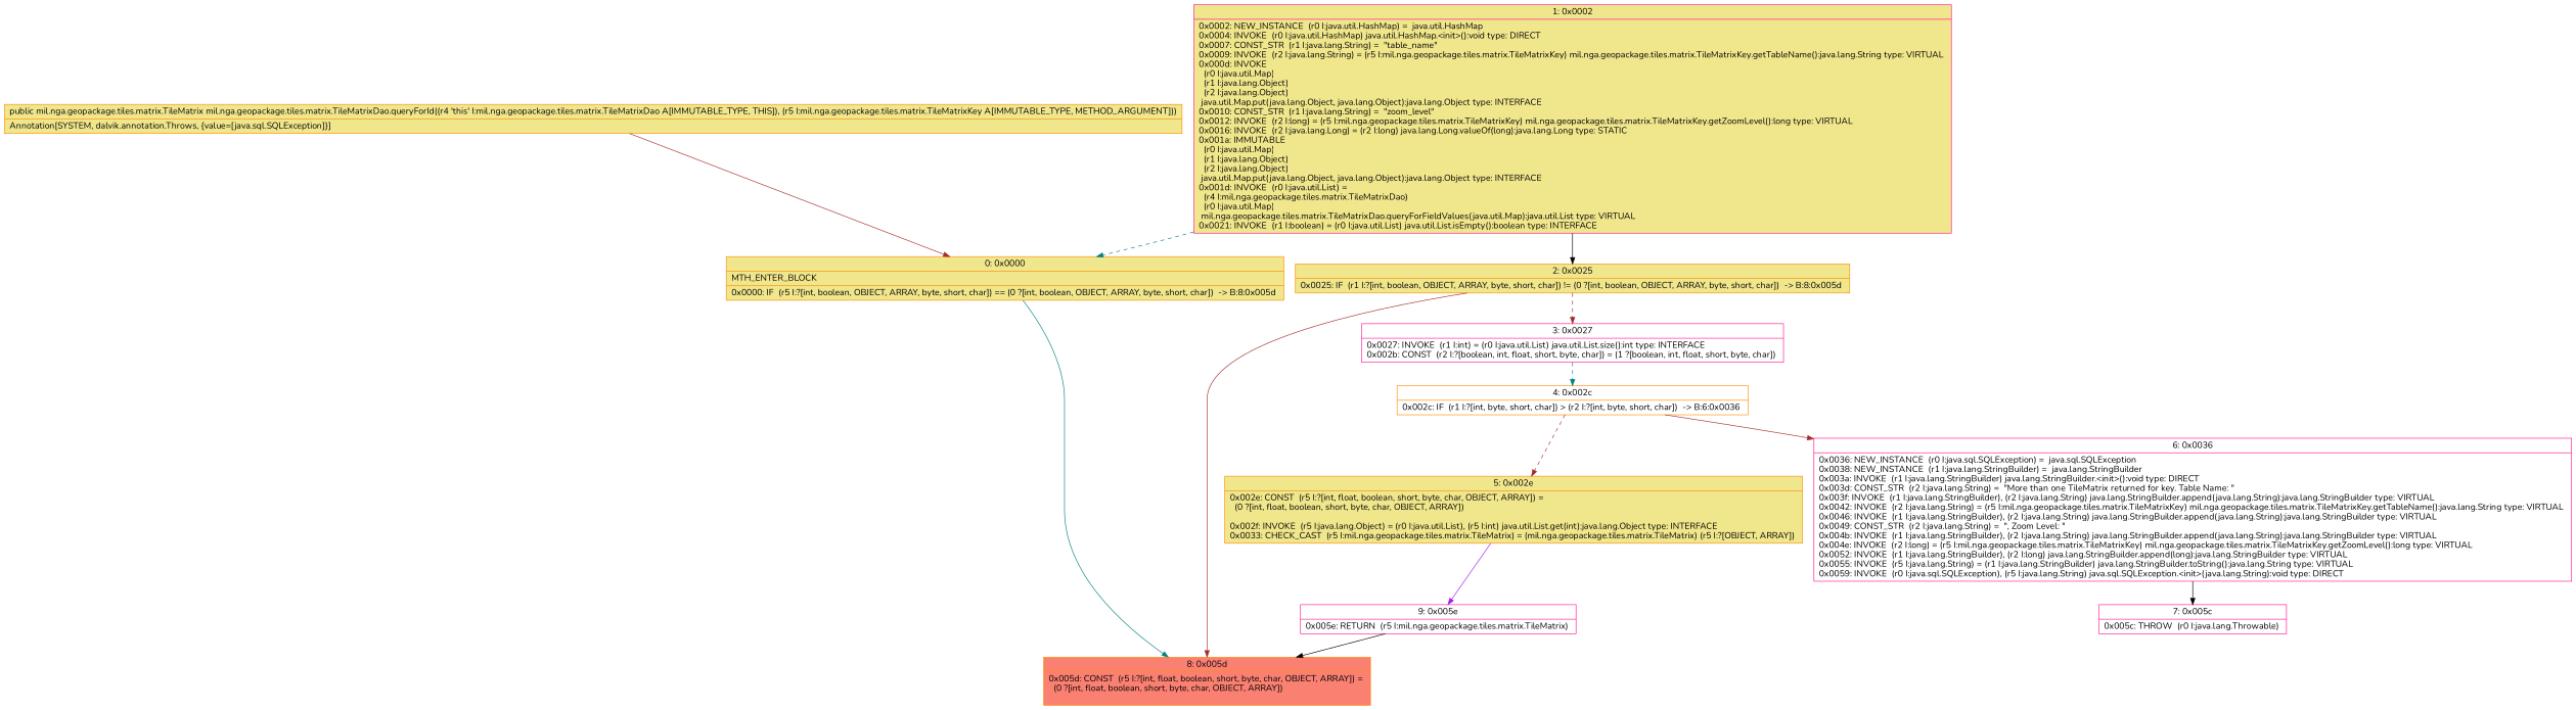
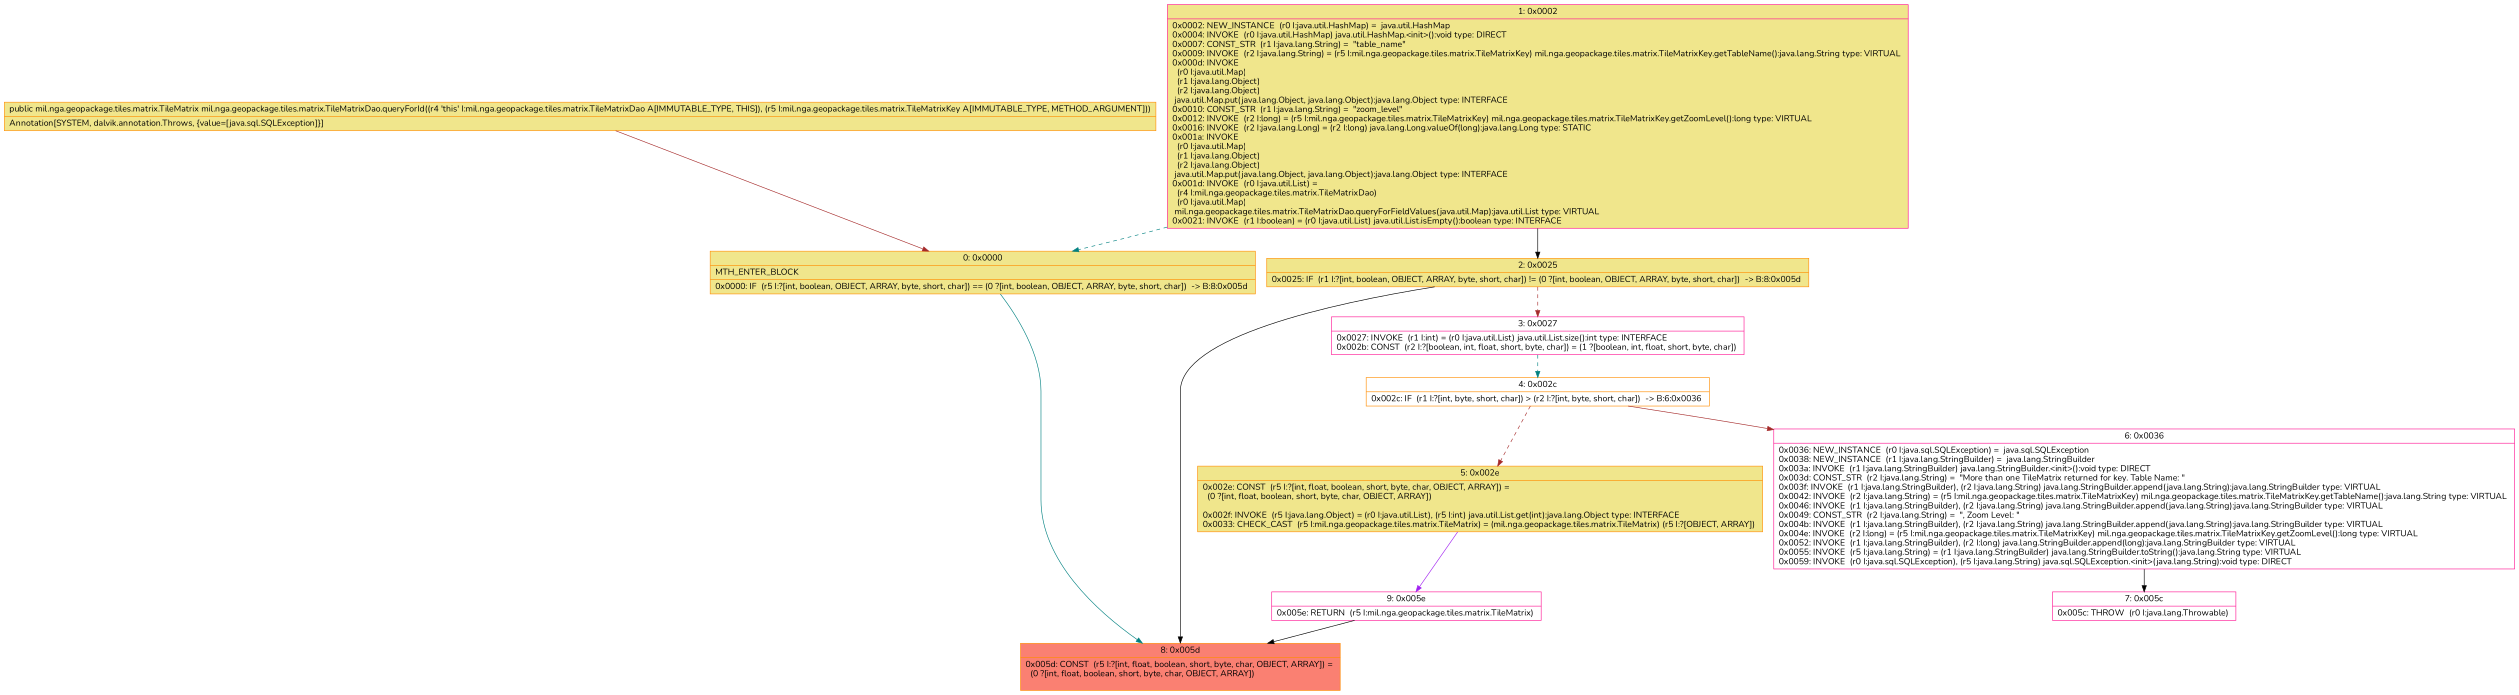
  digraph {
    fontname=Nunito
    node [color=darkorange fillcolor=khaki fontname=Nunito shape=record style=filled]
    edge [color=brown fontname=Nunito]
    n1 [label="{0\:\ 0x0000|MTH_ENTER_BLOCK\l|0x0000: IF  (r5 I:?[int, boolean, OBJECT, ARRAY, byte, short, char]) == (0 ?[int, boolean, OBJECT, ARRAY, byte, short, char])  \-\> B:8:0x005d \l}"]
    n2 [fillcolor=salmon label="{8\:\ 0x005d|0x005d: CONST  (r5 I:?[int, float, boolean, short, byte, char, OBJECT, ARRAY]) = \l  (0 ?[int, float, boolean, short, byte, char, OBJECT, ARRAY])\l \l}"]
-   n3 [color=deeppink label="{1\:\ 0x0002|0x0002: NEW_INSTANCE  (r0 I:java.util.HashMap) =  java.util.HashMap \l0x0004: INVOKE  (r0 I:java.util.HashMap) java.util.HashMap.\<init\>():void type: DIRECT \l0x0007: CONST_STR  (r1 I:java.lang.String) =  \"table_name\" \l0x0009: INVOKE  (r2 I:java.lang.String) = (r5 I:mil.nga.geopackage.tiles.matrix.TileMatrixKey) mil.nga.geopackage.tiles.matrix.TileMatrixKey.getTableName():java.lang.String type: VIRTUAL \l0x000d: INVOKE  \l  (r0 I:java.util.Map)\l  (r1 I:java.lang.Object)\l  (r2 I:java.lang.Object)\l java.util.Map.put(java.lang.Object, java.lang.Object):java.lang.Object type: INTERFACE \l0x0010: CONST_STR  (r1 I:java.lang.String) =  \"zoom_level\" \l0x0012: INVOKE  (r2 I:long) = (r5 I:mil.nga.geopackage.tiles.matrix.TileMatrixKey) mil.nga.geopackage.tiles.matrix.TileMatrixKey.getZoomLevel():long type: VIRTUAL \l0x0016: INVOKE  (r2 I:java.lang.Long) = (r2 I:long) java.lang.Long.valueOf(long):java.lang.Long type: STATIC \l0x001a: IMMUTABLE  \l  (r0 I:java.util.Map)\l  (r1 I:java.lang.Object)\l  (r2 I:java.lang.Object)\l java.util.Map.put(java.lang.Object, java.lang.Object):java.lang.Object type: INTERFACE \l0x001d: INVOKE  (r0 I:java.util.List) = \l  (r4 I:mil.nga.geopackage.tiles.matrix.TileMatrixDao)\l  (r0 I:java.util.Map)\l mil.nga.geopackage.tiles.matrix.TileMatrixDao.queryForFieldValues(java.util.Map):java.util.List type: VIRTUAL \l0x0021: INVOKE  (r1 I:boolean) = (r0 I:java.util.List) java.util.List.isEmpty():boolean type: INTERFACE \l}"]
+   n3 [color=deeppink label="{1\:\ 0x0002|0x0002: NEW_INSTANCE  (r0 I:java.util.HashMap) =  java.util.HashMap \l0x0004: INVOKE  (r0 I:java.util.HashMap) java.util.HashMap.\<init\>():void type: DIRECT \l0x0007: CONST_STR  (r1 I:java.lang.String) =  \"table_name\" \l0x0009: INVOKE  (r2 I:java.lang.String) = (r5 I:mil.nga.geopackage.tiles.matrix.TileMatrixKey) mil.nga.geopackage.tiles.matrix.TileMatrixKey.getTableName():java.lang.String type: VIRTUAL \l0x000d: INVOKE  \l  (r0 I:java.util.Map)\l  (r1 I:java.lang.Object)\l  (r2 I:java.lang.Object)\l java.util.Map.put(java.lang.Object, java.lang.Object):java.lang.Object type: INTERFACE \l0x0010: CONST_STR  (r1 I:java.lang.String) =  \"zoom_level\" \l0x0012: INVOKE  (r2 I:long) = (r5 I:mil.nga.geopackage.tiles.matrix.TileMatrixKey) mil.nga.geopackage.tiles.matrix.TileMatrixKey.getZoomLevel():long type: VIRTUAL \l0x0016: INVOKE  (r2 I:java.lang.Long) = (r2 I:long) java.lang.Long.valueOf(long):java.lang.Long type: STATIC \l0x001a: INVOKE  \l  (r0 I:java.util.Map)\l  (r1 I:java.lang.Object)\l  (r2 I:java.lang.Object)\l java.util.Map.put(java.lang.Object, java.lang.Object):java.lang.Object type: INTERFACE \l0x001d: INVOKE  (r0 I:java.util.List) = \l  (r4 I:mil.nga.geopackage.tiles.matrix.TileMatrixDao)\l  (r0 I:java.util.Map)\l mil.nga.geopackage.tiles.matrix.TileMatrixDao.queryForFieldValues(java.util.Map):java.util.List type: VIRTUAL \l0x0021: INVOKE  (r1 I:boolean) = (r0 I:java.util.List) java.util.List.isEmpty():boolean type: INTERFACE \l}"]
    n4 [label="{2\:\ 0x0025|0x0025: IF  (r1 I:?[int, boolean, OBJECT, ARRAY, byte, short, char]) != (0 ?[int, boolean, OBJECT, ARRAY, byte, short, char])  \-\> B:8:0x005d \l}"]
    n5 [color=deeppink fillcolor=white label="{3\:\ 0x0027|0x0027: INVOKE  (r1 I:int) = (r0 I:java.util.List) java.util.List.size():int type: INTERFACE \l0x002b: CONST  (r2 I:?[boolean, int, float, short, byte, char]) = (1 ?[boolean, int, float, short, byte, char]) \l}"]
    n6 [fillcolor=white label="{4\:\ 0x002c|0x002c: IF  (r1 I:?[int, byte, short, char]) \> (r2 I:?[int, byte, short, char])  \-\> B:6:0x0036 \l}"]
    n7 [label="{5\:\ 0x002e|0x002e: CONST  (r5 I:?[int, float, boolean, short, byte, char, OBJECT, ARRAY]) = \l  (0 ?[int, float, boolean, short, byte, char, OBJECT, ARRAY])\l \l0x002f: INVOKE  (r5 I:java.lang.Object) = (r0 I:java.util.List), (r5 I:int) java.util.List.get(int):java.lang.Object type: INTERFACE \l0x0033: CHECK_CAST  (r5 I:mil.nga.geopackage.tiles.matrix.TileMatrix) = (mil.nga.geopackage.tiles.matrix.TileMatrix) (r5 I:?[OBJECT, ARRAY]) \l}"]
    n8 [color=deeppink fillcolor=white label="{6\:\ 0x0036|0x0036: NEW_INSTANCE  (r0 I:java.sql.SQLException) =  java.sql.SQLException \l0x0038: NEW_INSTANCE  (r1 I:java.lang.StringBuilder) =  java.lang.StringBuilder \l0x003a: INVOKE  (r1 I:java.lang.StringBuilder) java.lang.StringBuilder.\<init\>():void type: DIRECT \l0x003d: CONST_STR  (r2 I:java.lang.String) =  \"More than one TileMatrix returned for key. Table Name: \" \l0x003f: INVOKE  (r1 I:java.lang.StringBuilder), (r2 I:java.lang.String) java.lang.StringBuilder.append(java.lang.String):java.lang.StringBuilder type: VIRTUAL \l0x0042: INVOKE  (r2 I:java.lang.String) = (r5 I:mil.nga.geopackage.tiles.matrix.TileMatrixKey) mil.nga.geopackage.tiles.matrix.TileMatrixKey.getTableName():java.lang.String type: VIRTUAL \l0x0046: INVOKE  (r1 I:java.lang.StringBuilder), (r2 I:java.lang.String) java.lang.StringBuilder.append(java.lang.String):java.lang.StringBuilder type: VIRTUAL \l0x0049: CONST_STR  (r2 I:java.lang.String) =  \", Zoom Level: \" \l0x004b: INVOKE  (r1 I:java.lang.StringBuilder), (r2 I:java.lang.String) java.lang.StringBuilder.append(java.lang.String):java.lang.StringBuilder type: VIRTUAL \l0x004e: INVOKE  (r2 I:long) = (r5 I:mil.nga.geopackage.tiles.matrix.TileMatrixKey) mil.nga.geopackage.tiles.matrix.TileMatrixKey.getZoomLevel():long type: VIRTUAL \l0x0052: INVOKE  (r1 I:java.lang.StringBuilder), (r2 I:long) java.lang.StringBuilder.append(long):java.lang.StringBuilder type: VIRTUAL \l0x0055: INVOKE  (r5 I:java.lang.String) = (r1 I:java.lang.StringBuilder) java.lang.StringBuilder.toString():java.lang.String type: VIRTUAL \l0x0059: INVOKE  (r0 I:java.sql.SQLException), (r5 I:java.lang.String) java.sql.SQLException.\<init\>(java.lang.String):void type: DIRECT \l}"]
    n9 [color=deeppink fillcolor=white label="{9\:\ 0x005e|0x005e: RETURN  (r5 I:mil.nga.geopackage.tiles.matrix.TileMatrix) \l}"]
    n10 [color=deeppink fillcolor=white label="{7\:\ 0x005c|0x005c: THROW  (r0 I:java.lang.Throwable) \l}"]
    n11 [label="{public mil.nga.geopackage.tiles.matrix.TileMatrix mil.nga.geopackage.tiles.matrix.TileMatrixDao.queryForId((r4 'this' I:mil.nga.geopackage.tiles.matrix.TileMatrixDao A[IMMUTABLE_TYPE, THIS]), (r5 I:mil.nga.geopackage.tiles.matrix.TileMatrixKey A[IMMUTABLE_TYPE, METHOD_ARGUMENT]))  | Annotation[SYSTEM, dalvik.annotation.Throws, \{value=[java.sql.SQLException]\}]\l}"]
    n1 -> n2 [color=teal]
    n3 -> n1 [color=teal style=dashed]
    n3 -> n4 [color=black]
-   n4 -> n2
+   n4 -> n2 [color=black]
    n4 -> n5 [style=dashed]
    n5 -> n6 [color=teal style=dashed]
    n6 -> n7 [style=dashed]
    n6 -> n8
    n7 -> n9 [color=purple]
    n8 -> n10 [color=black]
    n9 -> n2 [color=black]
    n11 -> n1
  }
